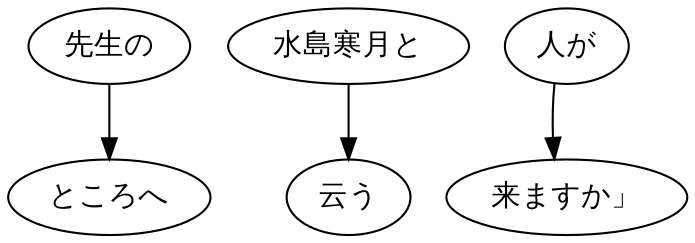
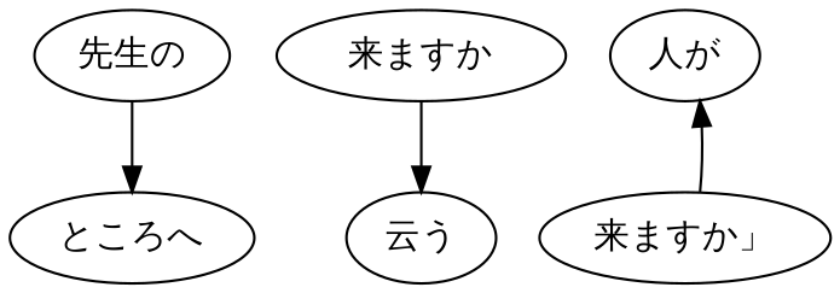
  digraph {
    fontname=Roboto
    node [fontname=Roboto]
    edge [fontname=Roboto]
    n1 [label="先生の"]
    n2 [label="ところへ"]
    n3 [label="云う"]
-   n4 [label="水島寒月と"]
+   n4 [label="来ますか"]
    n5 [label="人が"]
    n6 [label="来ますか」"]
    n1 -> n2
    n4 -> n3
-   n5 -> n6
+   n6 -> n5
  }
